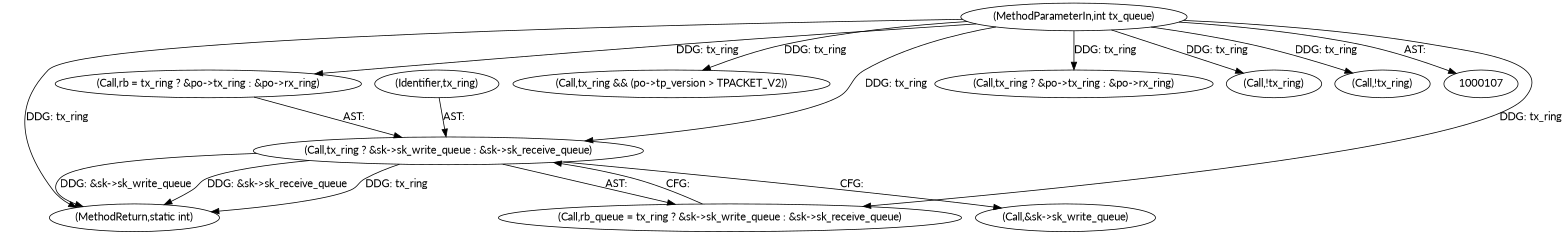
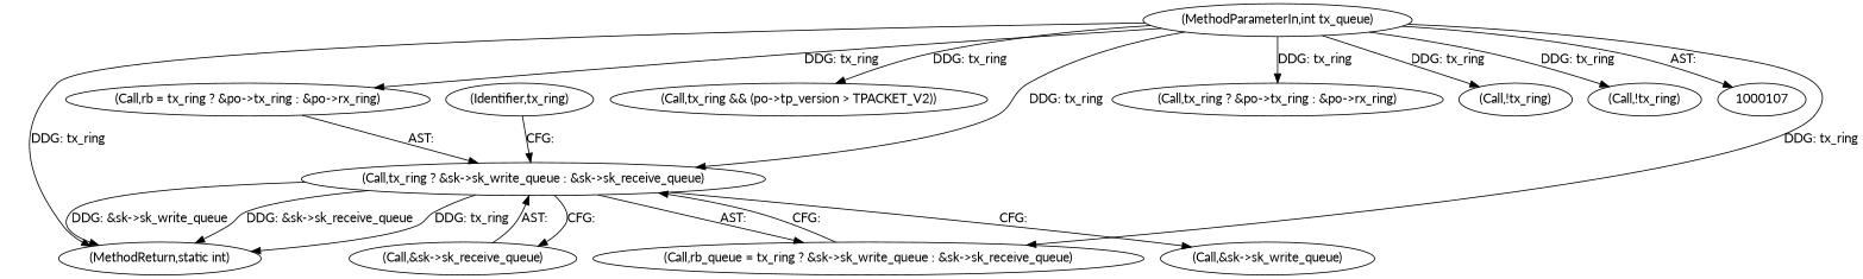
  digraph {
    fontname=Lato
    node [fontname=Lato]
    edge [fontname=Lato]
    n1 [label="(Call,tx_ring ? &sk->sk_write_queue : &sk->sk_receive_queue)"]
    n2 [label="(Call,&sk->sk_write_queue)"]
    n3 [label="(MethodReturn,static int)"]
+   n4 [label="(Call,&sk->sk_receive_queue)"]
    n5 [label="(Call,rb_queue = tx_ring ? &sk->sk_write_queue : &sk->sk_receive_queue)"]
    n6 [label="(MethodParameterIn,int tx_queue)"]
    n7 [label="(Call,tx_ring && (po->tp_version > TPACKET_V2))"]
    n8 [label="(Call,rb = tx_ring ? &po->tx_ring : &po->rx_ring)"]
    n9 [label="(Call,tx_ring ? &po->tx_ring : &po->rx_ring)"]
    n10 [label="(Call,!tx_ring)"]
    n11 [label="(Call,!tx_ring)"]
    1000107
    n13 [label="(Identifier,tx_ring)"]
    n1 -> n2 [label="CFG: "]
    n1 -> n3 [label="DDG: tx_ring"]
    n1 -> n3 [label="DDG: &sk->sk_write_queue"]
    n1 -> n3 [label="DDG: &sk->sk_receive_queue"]
+   n1 -> n4 [label="CFG: "]
    n1 -> n5 [label="AST: "]
+   n4 -> n1 [label="AST: "]
    n5 -> n1 [label="CFG: "]
    n6 -> n1 [label="DDG: tx_ring"]
    n6 -> n3 [label="DDG: tx_ring"]
    n6 -> n5 [label="DDG: tx_ring"]
    n6 -> n7 [label="DDG: tx_ring"]
    n6 -> n8 [label="DDG: tx_ring"]
    n6 -> n9 [label="DDG: tx_ring"]
    n6 -> n10 [label="DDG: tx_ring"]
    n6 -> n11 [label="DDG: tx_ring"]
    n6 -> 1000107 [label="AST: "]
    n8 -> n1 [label="AST: "]
-   n13 -> n1 [label="AST: "]
+   n13 -> n1 [label="CFG: "]
  }
